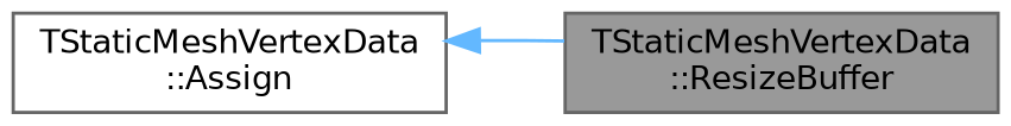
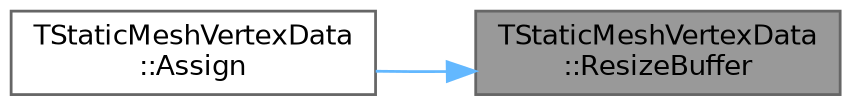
  digraph {
    rankdir=RL
    node [fontname=Helvetica fontsize=10 shape=box style=filled]
    n1 [color=gray40 fillcolor=grey60 fontcolor=black height=0.2 label="TStaticMeshVertexData\l::ResizeBuffer" width=0.4]
    n2 [color=grey40 fillcolor=white height=0.2 label="TStaticMeshVertexData\l::Assign" width=0.4]
-   n2 -> n1 [color=steelblue1 dir=back fontname=Helvetica fontsize=10 labelfontname=Helvetica labelfontsize=10 style=solid]
+   n1 -> n2 [color=steelblue1 dir=back fontname=Helvetica fontsize=10 labelfontname=Helvetica labelfontsize=10 style=solid]
  }
